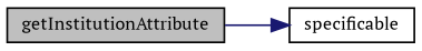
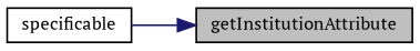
  digraph {
    rankdir=LR
    fontname="PT Serif"
    node [color=black fontname="PT Serif" fontsize=10 shape=record]
    n1 [fillcolor=grey75 fontcolor=black height=0.2 label=getInstitutionAttribute style=filled width=0.4]
    n2 [height=0.2 label=specificable width=0.4]
-   n1 -> n2 [color=midnightblue fontname="PT Serif" fontsize=10 labelfontname=Helvetica labelfontsize=10 style=solid]
+   n2 -> n1 [color=midnightblue fontname="PT Serif" fontsize=10 labelfontname=Helvetica labelfontsize=10 style=solid]
  }
